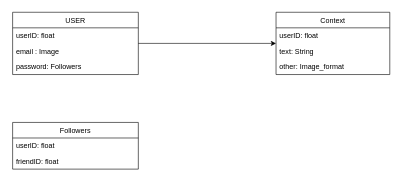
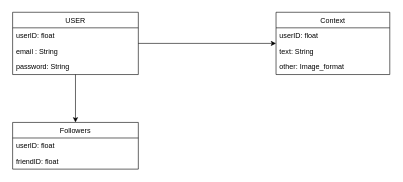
  <mxCell id="0" />
  <mxCell id="1" parent="0" />
+ <mxCell id="2" value="" style="edgeStyle=orthogonalEdgeStyle;rounded=0;orthogonalLoop=1;jettySize=auto;html=1;" edge="1" parent="1" source="4" target="8"><mxGeometry relative="1" as="geometry" /></mxCell>
  <mxCell id="3" style="edgeStyle=orthogonalEdgeStyle;rounded=0;orthogonalLoop=1;jettySize=auto;html=1;" edge="1" parent="1" source="4" target="11"><mxGeometry relative="1" as="geometry" /></mxCell>
  <mxCell id="4" value="USER" style="swimlane;fontStyle=0;childLayout=stackLayout;horizontal=1;startSize=26;fillColor=none;horizontalStack=0;resizeParent=1;resizeParentMax=0;resizeLast=0;collapsible=1;marginBottom=0;" vertex="1" parent="1"><mxGeometry x="20" y="20" width="210" height="104" as="geometry" /></mxCell>
  <mxCell id="5" value="userID: float" style="text;strokeColor=none;fillColor=none;align=left;verticalAlign=top;spacingLeft=4;spacingRight=4;overflow=hidden;rotatable=0;points=[[0,0.5],[1,0.5]];portConstraint=eastwest;" vertex="1" parent="4"><mxGeometry y="26" width="210" height="26" as="geometry" /></mxCell>
- <mxCell id="6" value="email : Image" style="text;strokeColor=none;fillColor=none;align=left;verticalAlign=top;spacingLeft=4;spacingRight=4;overflow=hidden;rotatable=0;points=[[0,0.5],[1,0.5]];portConstraint=eastwest;" vertex="1" parent="4"><mxGeometry y="52" width="210" height="26" as="geometry" /></mxCell>
- <mxCell id="7" value="password: Followers" style="text;strokeColor=none;fillColor=none;align=left;verticalAlign=top;spacingLeft=4;spacingRight=4;overflow=hidden;rotatable=0;points=[[0,0.5],[1,0.5]];portConstraint=eastwest;" vertex="1" parent="4"><mxGeometry y="78" width="210" height="26" as="geometry" /></mxCell>
+ <mxCell id="6" value="email : String" style="text;strokeColor=none;fillColor=none;align=left;verticalAlign=top;spacingLeft=4;spacingRight=4;overflow=hidden;rotatable=0;points=[[0,0.5],[1,0.5]];portConstraint=eastwest;" vertex="1" parent="4"><mxGeometry y="52" width="210" height="26" as="geometry" /></mxCell>
+ <mxCell id="7" value="password: String" style="text;strokeColor=none;fillColor=none;align=left;verticalAlign=top;spacingLeft=4;spacingRight=4;overflow=hidden;rotatable=0;points=[[0,0.5],[1,0.5]];portConstraint=eastwest;" vertex="1" parent="4"><mxGeometry y="78" width="210" height="26" as="geometry" /></mxCell>
  <mxCell id="8" value="Followers" style="swimlane;fontStyle=0;childLayout=stackLayout;horizontal=1;startSize=26;fillColor=none;horizontalStack=0;resizeParent=1;resizeParentMax=0;resizeLast=0;collapsible=1;marginBottom=0;" vertex="1" parent="1"><mxGeometry x="20" y="204" width="210" height="78" as="geometry" /></mxCell>
  <mxCell id="9" value="userID: float" style="text;strokeColor=none;fillColor=none;align=left;verticalAlign=top;spacingLeft=4;spacingRight=4;overflow=hidden;rotatable=0;points=[[0,0.5],[1,0.5]];portConstraint=eastwest;" vertex="1" parent="8"><mxGeometry y="26" width="210" height="26" as="geometry" /></mxCell>
  <mxCell id="10" value="friendID: float" style="text;strokeColor=none;fillColor=none;align=left;verticalAlign=top;spacingLeft=4;spacingRight=4;overflow=hidden;rotatable=0;points=[[0,0.5],[1,0.5]];portConstraint=eastwest;" vertex="1" parent="8"><mxGeometry y="52" width="210" height="26" as="geometry" /></mxCell>
  <mxCell id="11" value="Context" style="swimlane;fontStyle=0;childLayout=stackLayout;horizontal=1;startSize=26;fillColor=none;horizontalStack=0;resizeParent=1;resizeParentMax=0;resizeLast=0;collapsible=1;marginBottom=0;" vertex="1" parent="1"><mxGeometry x="460" y="20" width="190" height="104" as="geometry" /></mxCell>
  <mxCell id="12" value="userID: float" style="text;strokeColor=none;fillColor=none;align=left;verticalAlign=top;spacingLeft=4;spacingRight=4;overflow=hidden;rotatable=0;points=[[0,0.5],[1,0.5]];portConstraint=eastwest;" vertex="1" parent="11"><mxGeometry y="26" width="190" height="26" as="geometry" /></mxCell>
  <mxCell id="13" value="text: String" style="text;strokeColor=none;fillColor=none;align=left;verticalAlign=top;spacingLeft=4;spacingRight=4;overflow=hidden;rotatable=0;points=[[0,0.5],[1,0.5]];portConstraint=eastwest;" vertex="1" parent="11"><mxGeometry y="52" width="190" height="26" as="geometry" /></mxCell>
  <mxCell id="14" value="other: Image_format" style="text;strokeColor=none;fillColor=none;align=left;verticalAlign=top;spacingLeft=4;spacingRight=4;overflow=hidden;rotatable=0;points=[[0,0.5],[1,0.5]];portConstraint=eastwest;" vertex="1" parent="11"><mxGeometry y="78" width="190" height="26" as="geometry" /></mxCell>
